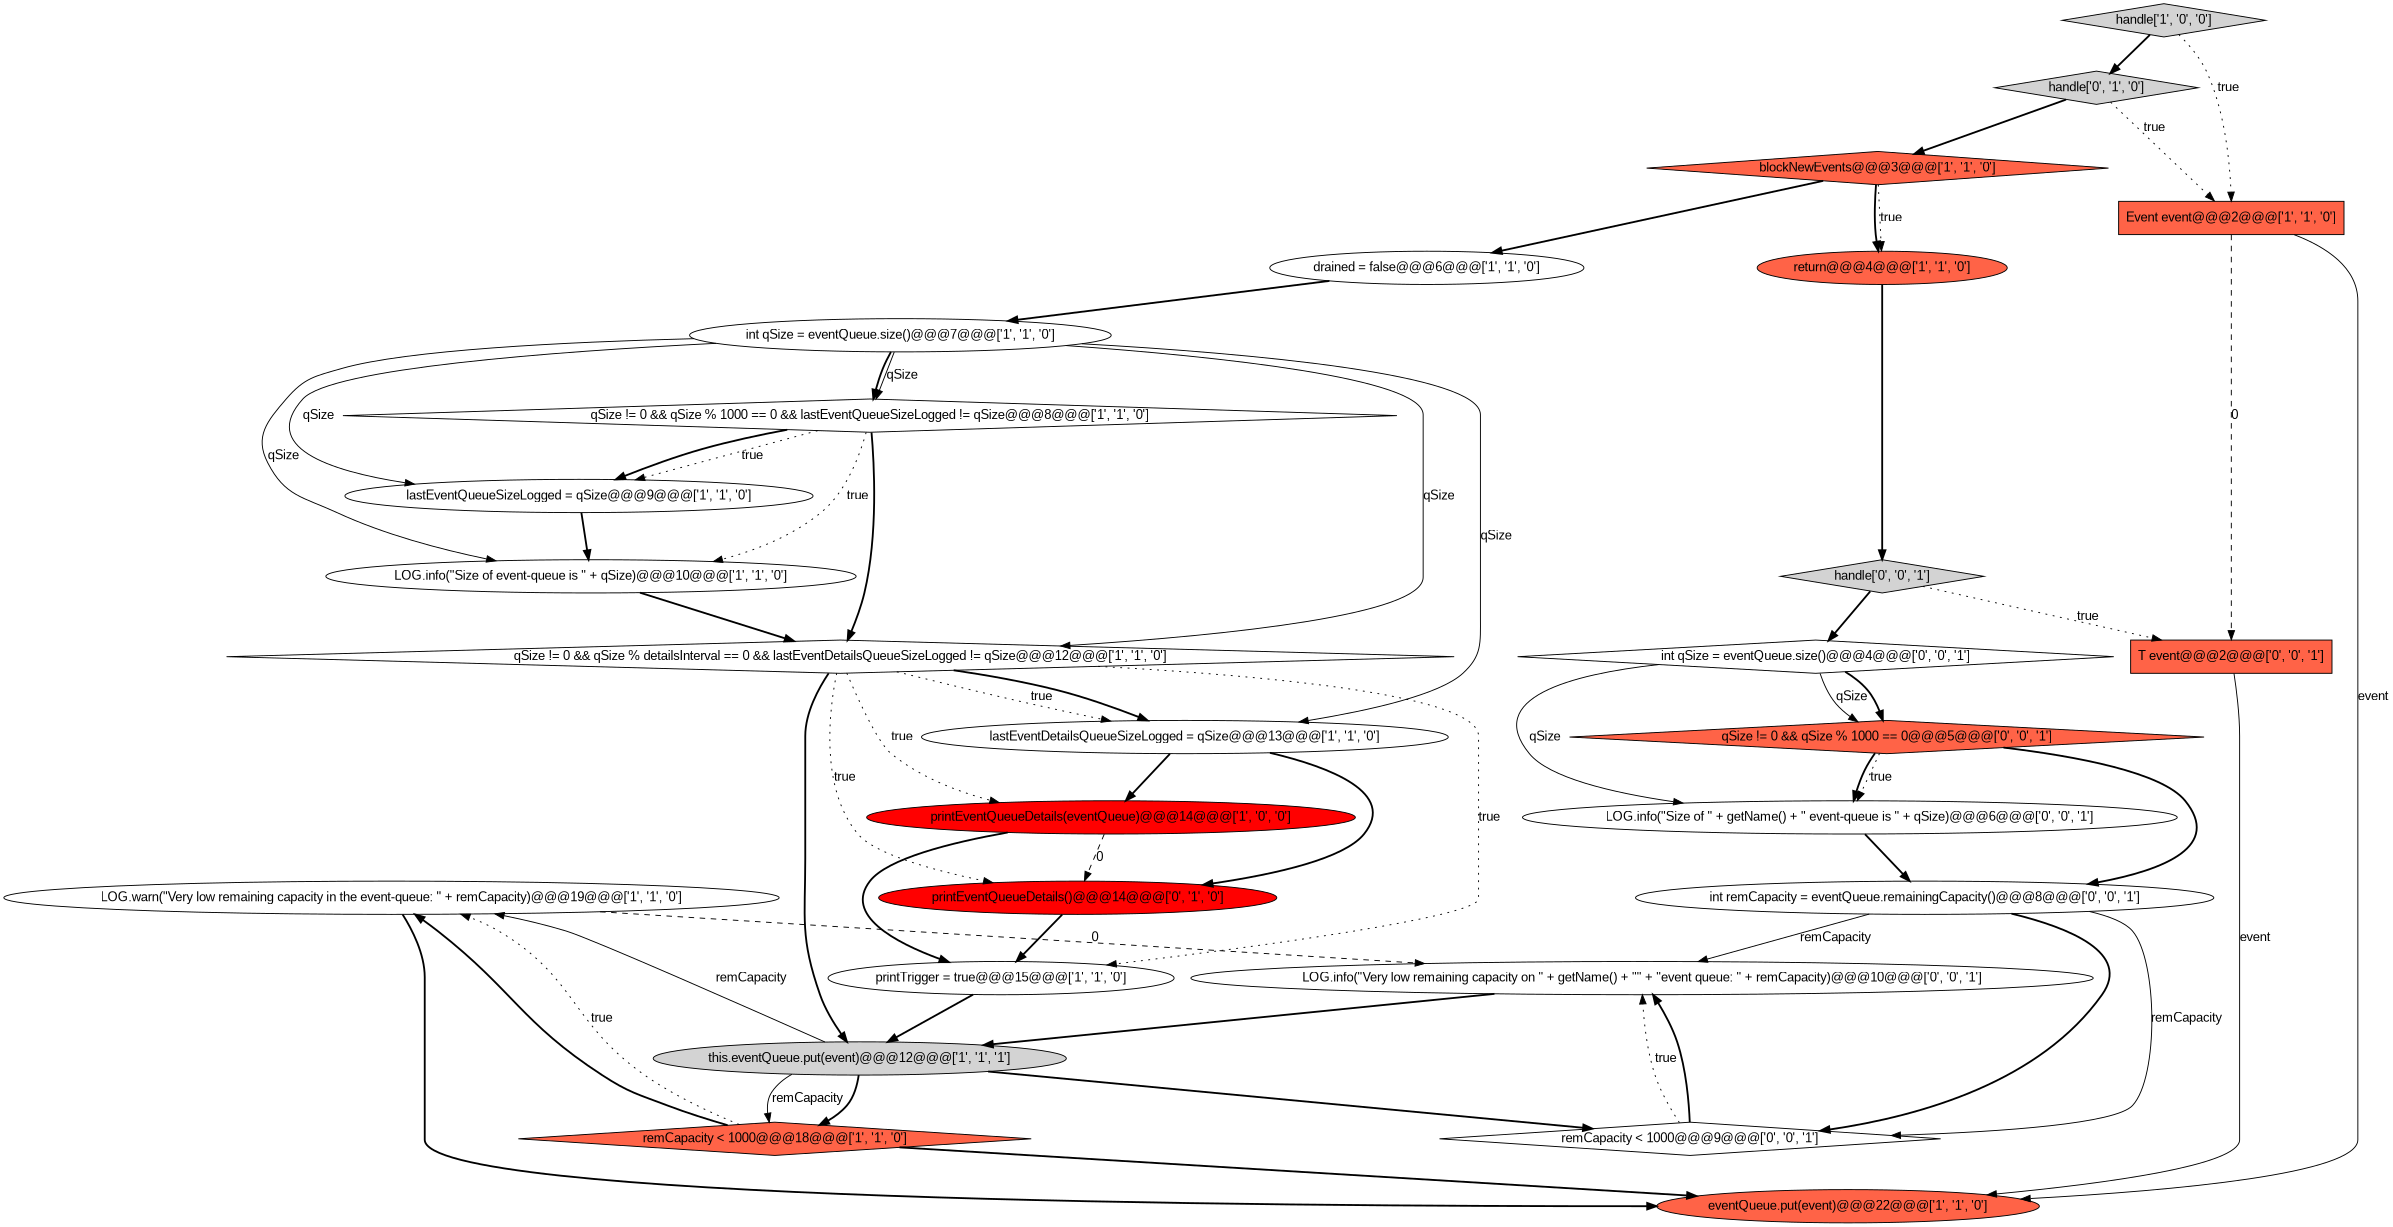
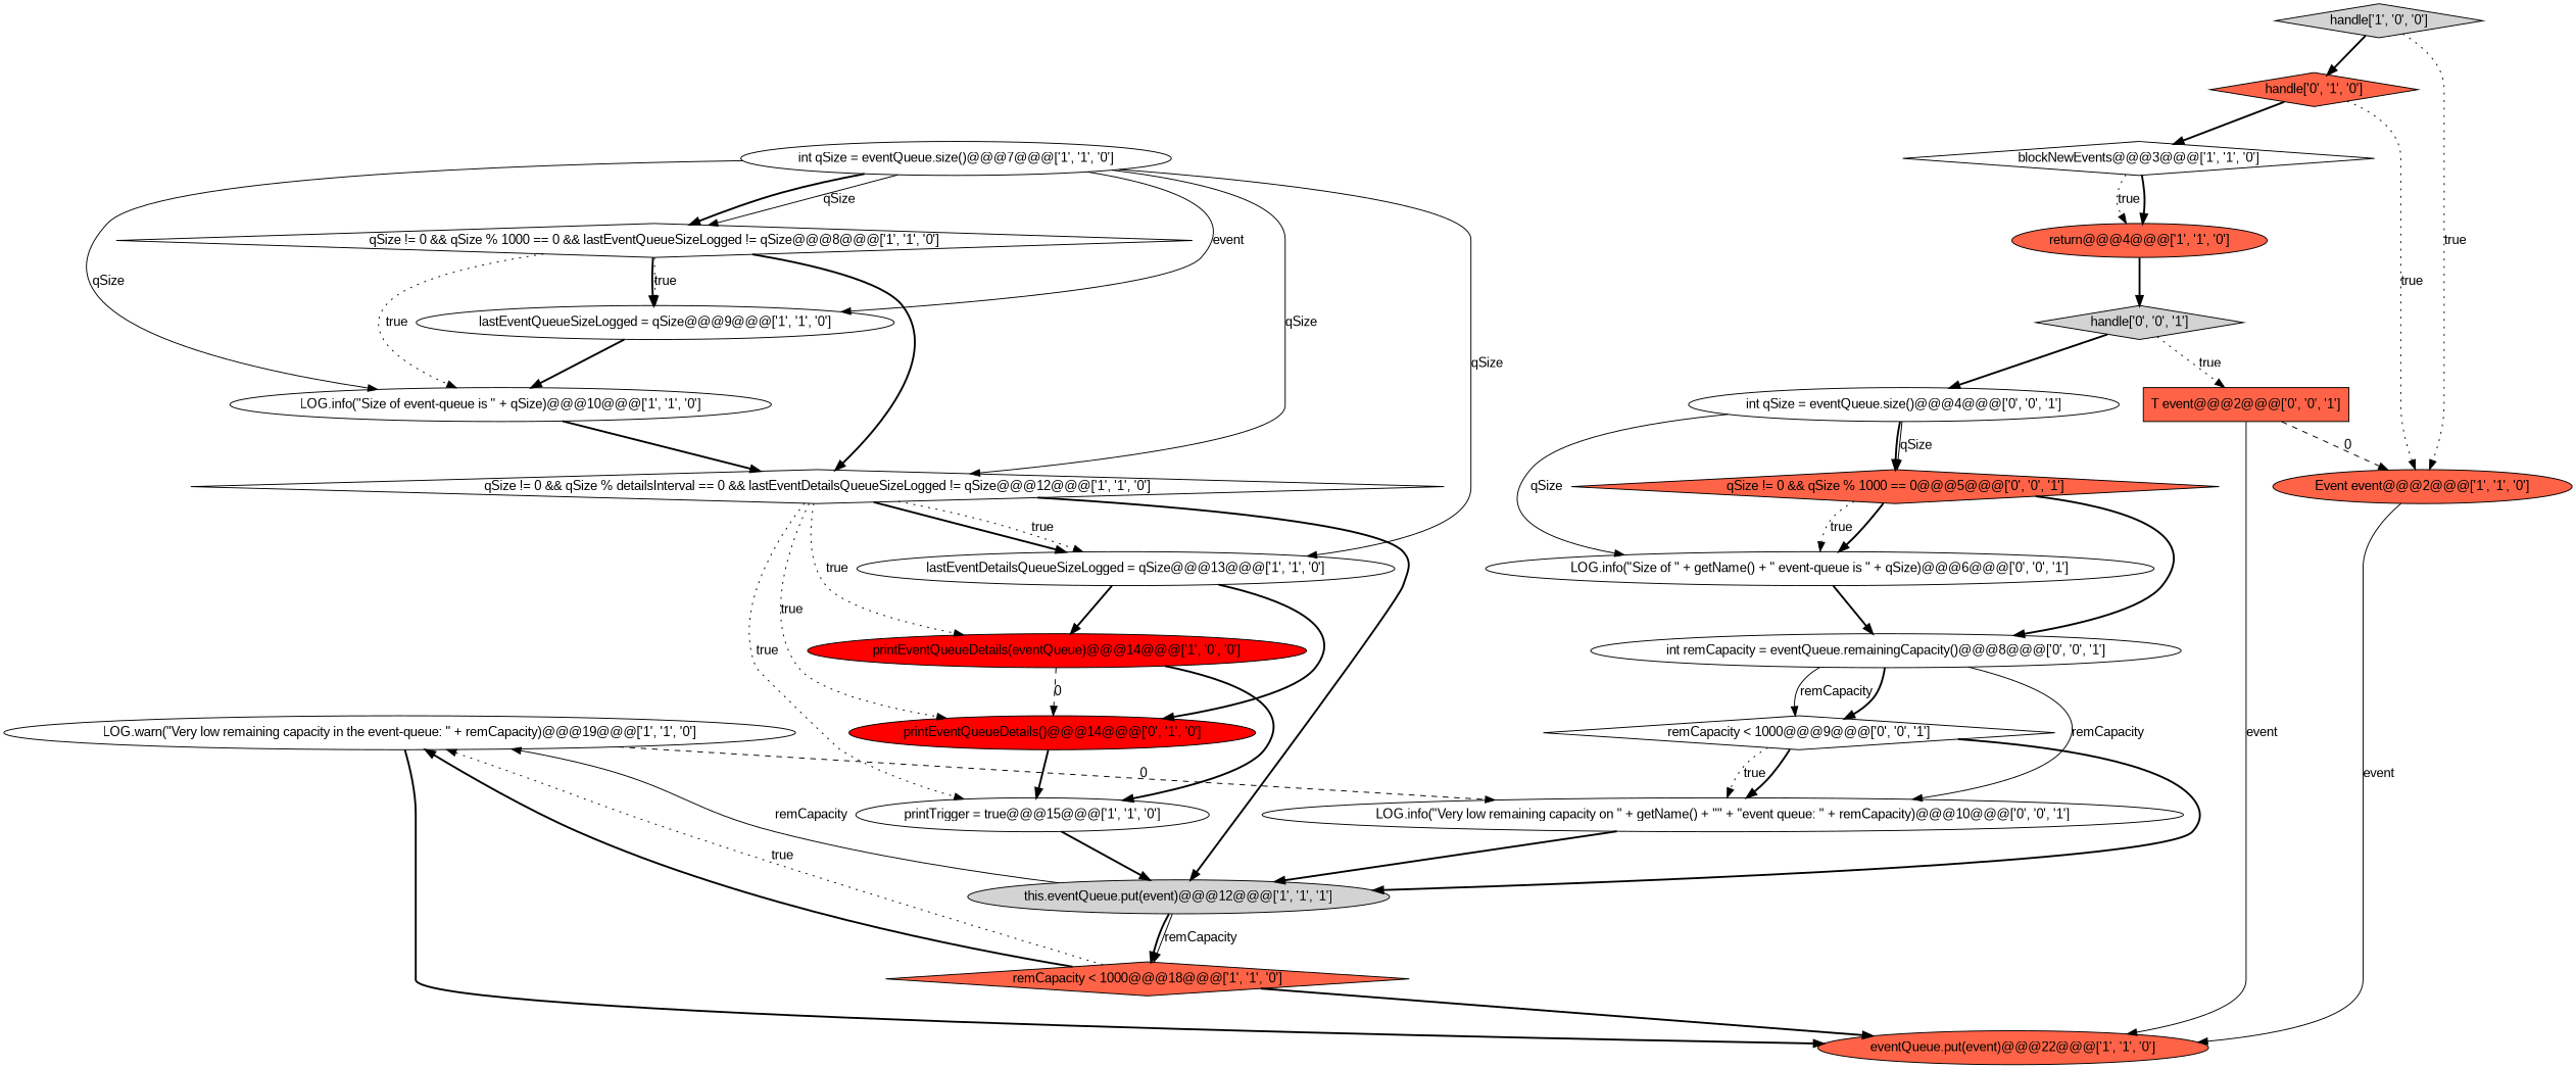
  digraph {
    fontname="Liberation Sans"
    node [fillcolor=white fontname="Liberation Sans" shape=ellipse style=filled]
    edge [fontname="Liberation Sans" style=bold]
    n1 [label="LOG.warn(\"Very low remaining capacity in the event-queue: \" + remCapacity)@@@19@@@['1', '1', '0']"]
    n2 [fillcolor=tomato label="eventQueue.put(event)@@@22@@@['1', '1', '0']"]
    n3 [label="LOG.info(\"Very low remaining capacity on \" + getName() + \"\" + \"event queue: \" + remCapacity)@@@10@@@['0', '0', '1']"]
    n4 [fillcolor=lightgray label="this.eventQueue.put(event)@@@12@@@['1', '1', '1']"]
    n5 [fillcolor=tomato label="return@@@4@@@['1', '1', '0']"]
    n6 [fillcolor=lightgray label="handle['0', '0', '1']" shape=diamond]
-   n7 [label="drained = false@@@6@@@['1', '1', '0']"]
    n8 [label="int qSize = eventQueue.size()@@@7@@@['1', '1', '0']"]
    n9 [fillcolor=tomato label="remCapacity < 1000@@@18@@@['1', '1', '0']" shape=diamond]
    n10 [fillcolor=tomato label="T event@@@2@@@['0', '0', '1']" shape=box]
    n11 [label="printTrigger = true@@@15@@@['1', '1', '0']"]
    n12 [label="lastEventDetailsQueueSizeLogged = qSize@@@13@@@['1', '1', '0']"]
    n13 [fillcolor=red label="printEventQueueDetails(eventQueue)@@@14@@@['1', '0', '0']"]
    n14 [fillcolor=red label="printEventQueueDetails()@@@14@@@['0', '1', '0']"]
-   n15 [label="int qSize = eventQueue.size()@@@4@@@['0', '0', '1']" shape=diamond]
+   n15 [label="int qSize = eventQueue.size()@@@4@@@['0', '0', '1']"]
    n16 [label="LOG.info(\"Size of \" + getName() + \" event-queue is \" + qSize)@@@6@@@['0', '0', '1']"]
    n17 [fillcolor=tomato label="qSize != 0 && qSize % 1000 == 0@@@5@@@['0', '0', '1']" shape=diamond]
-   n18 [fillcolor=tomato label="blockNewEvents@@@3@@@['1', '1', '0']" shape=diamond]
-   n19 [fillcolor=lightgray label="handle['0', '1', '0']" shape=diamond]
-   n20 [fillcolor=tomato label="Event event@@@2@@@['1', '1', '0']" shape=box]
+   n18 [label="blockNewEvents@@@3@@@['1', '1', '0']" shape=diamond]
+   n19 [fillcolor=tomato label="handle['0', '1', '0']" shape=diamond]
+   n20 [fillcolor=tomato label="Event event@@@2@@@['1', '1', '0']"]
    n21 [label="qSize != 0 && qSize % detailsInterval == 0 && lastEventDetailsQueueSizeLogged != qSize@@@12@@@['1', '1', '0']" shape=diamond]
    n22 [fillcolor=lightgray label="handle['1', '0', '0']" shape=diamond]
    n23 [label="int remCapacity = eventQueue.remainingCapacity()@@@8@@@['0', '0', '1']"]
    n24 [label="remCapacity < 1000@@@9@@@['0', '0', '1']" shape=diamond]
    n25 [label="qSize != 0 && qSize % 1000 == 0 && lastEventQueueSizeLogged != qSize@@@8@@@['1', '1', '0']" shape=diamond]
    n26 [label="lastEventQueueSizeLogged = qSize@@@9@@@['1', '1', '0']"]
    n27 [label="LOG.info(\"Size of event-queue is \" + qSize)@@@10@@@['1', '1', '0']"]
    n1 -> n2
    n1 -> n3 [label=0 style=dashed]
    n3 -> n4
    n4 -> n1 [label=remCapacity style=solid]
    n4 -> n9
    n4 -> n9 [label=remCapacity style=solid]
    n5 -> n6
    n6 -> n10 [label=true style=dotted]
    n6 -> n15
-   n7 -> n8
    n8 -> n12 [label=qSize style=solid]
    n8 -> n21 [label=qSize style=solid]
    n8 -> n25 [label=qSize style=solid]
    n8 -> n25
-   n8 -> n26 [label=qSize style=solid]
+   n8 -> n26 [label=event style=solid]
    n8 -> n27 [label=qSize style=solid]
    n9 -> n1 [label=true style=dotted]
    n9 -> n1
    n9 -> n2
    n10 -> n2 [label=event style=solid]
    n11 -> n4
    n12 -> n13
    n12 -> n14
    n13 -> n11
    n13 -> n14 [label=0 style=dashed]
    n14 -> n11
    n15 -> n16 [label=qSize style=solid]
    n15 -> n17 [label=qSize style=solid]
    n15 -> n17
    n16 -> n23
    n17 -> n16
    n17 -> n16 [label=true style=dotted]
    n17 -> n23
    n18 -> n5
    n18 -> n5 [label=true style=dotted]
-   n18 -> n7
    n19 -> n18
    n19 -> n20 [label=true style=dotted]
    n20 -> n2 [label=event style=solid]
-   n20 -> n10 [label=0 style=dashed]
+   n10 -> n20 [label=0 style=dashed]
    n21 -> n4
    n21 -> n11 [label=true style=dotted]
    n21 -> n12
    n21 -> n12 [label=true style=dotted]
    n21 -> n13 [label=true style=dotted]
    n21 -> n14 [label=true style=dotted]
    n22 -> n19
    n22 -> n20 [label=true style=dotted]
    n23 -> n3 [label=remCapacity style=solid]
    n23 -> n24 [label=remCapacity style=solid]
    n23 -> n24
    n24 -> n3 [label=true style=dotted]
    n24 -> n3
-   n4 -> n24
+   n24 -> n4
    n25 -> n21
    n25 -> n26 [label=true style=dotted]
    n25 -> n26
    n25 -> n27 [label=true style=dotted]
    n26 -> n27
    n27 -> n21
  }
